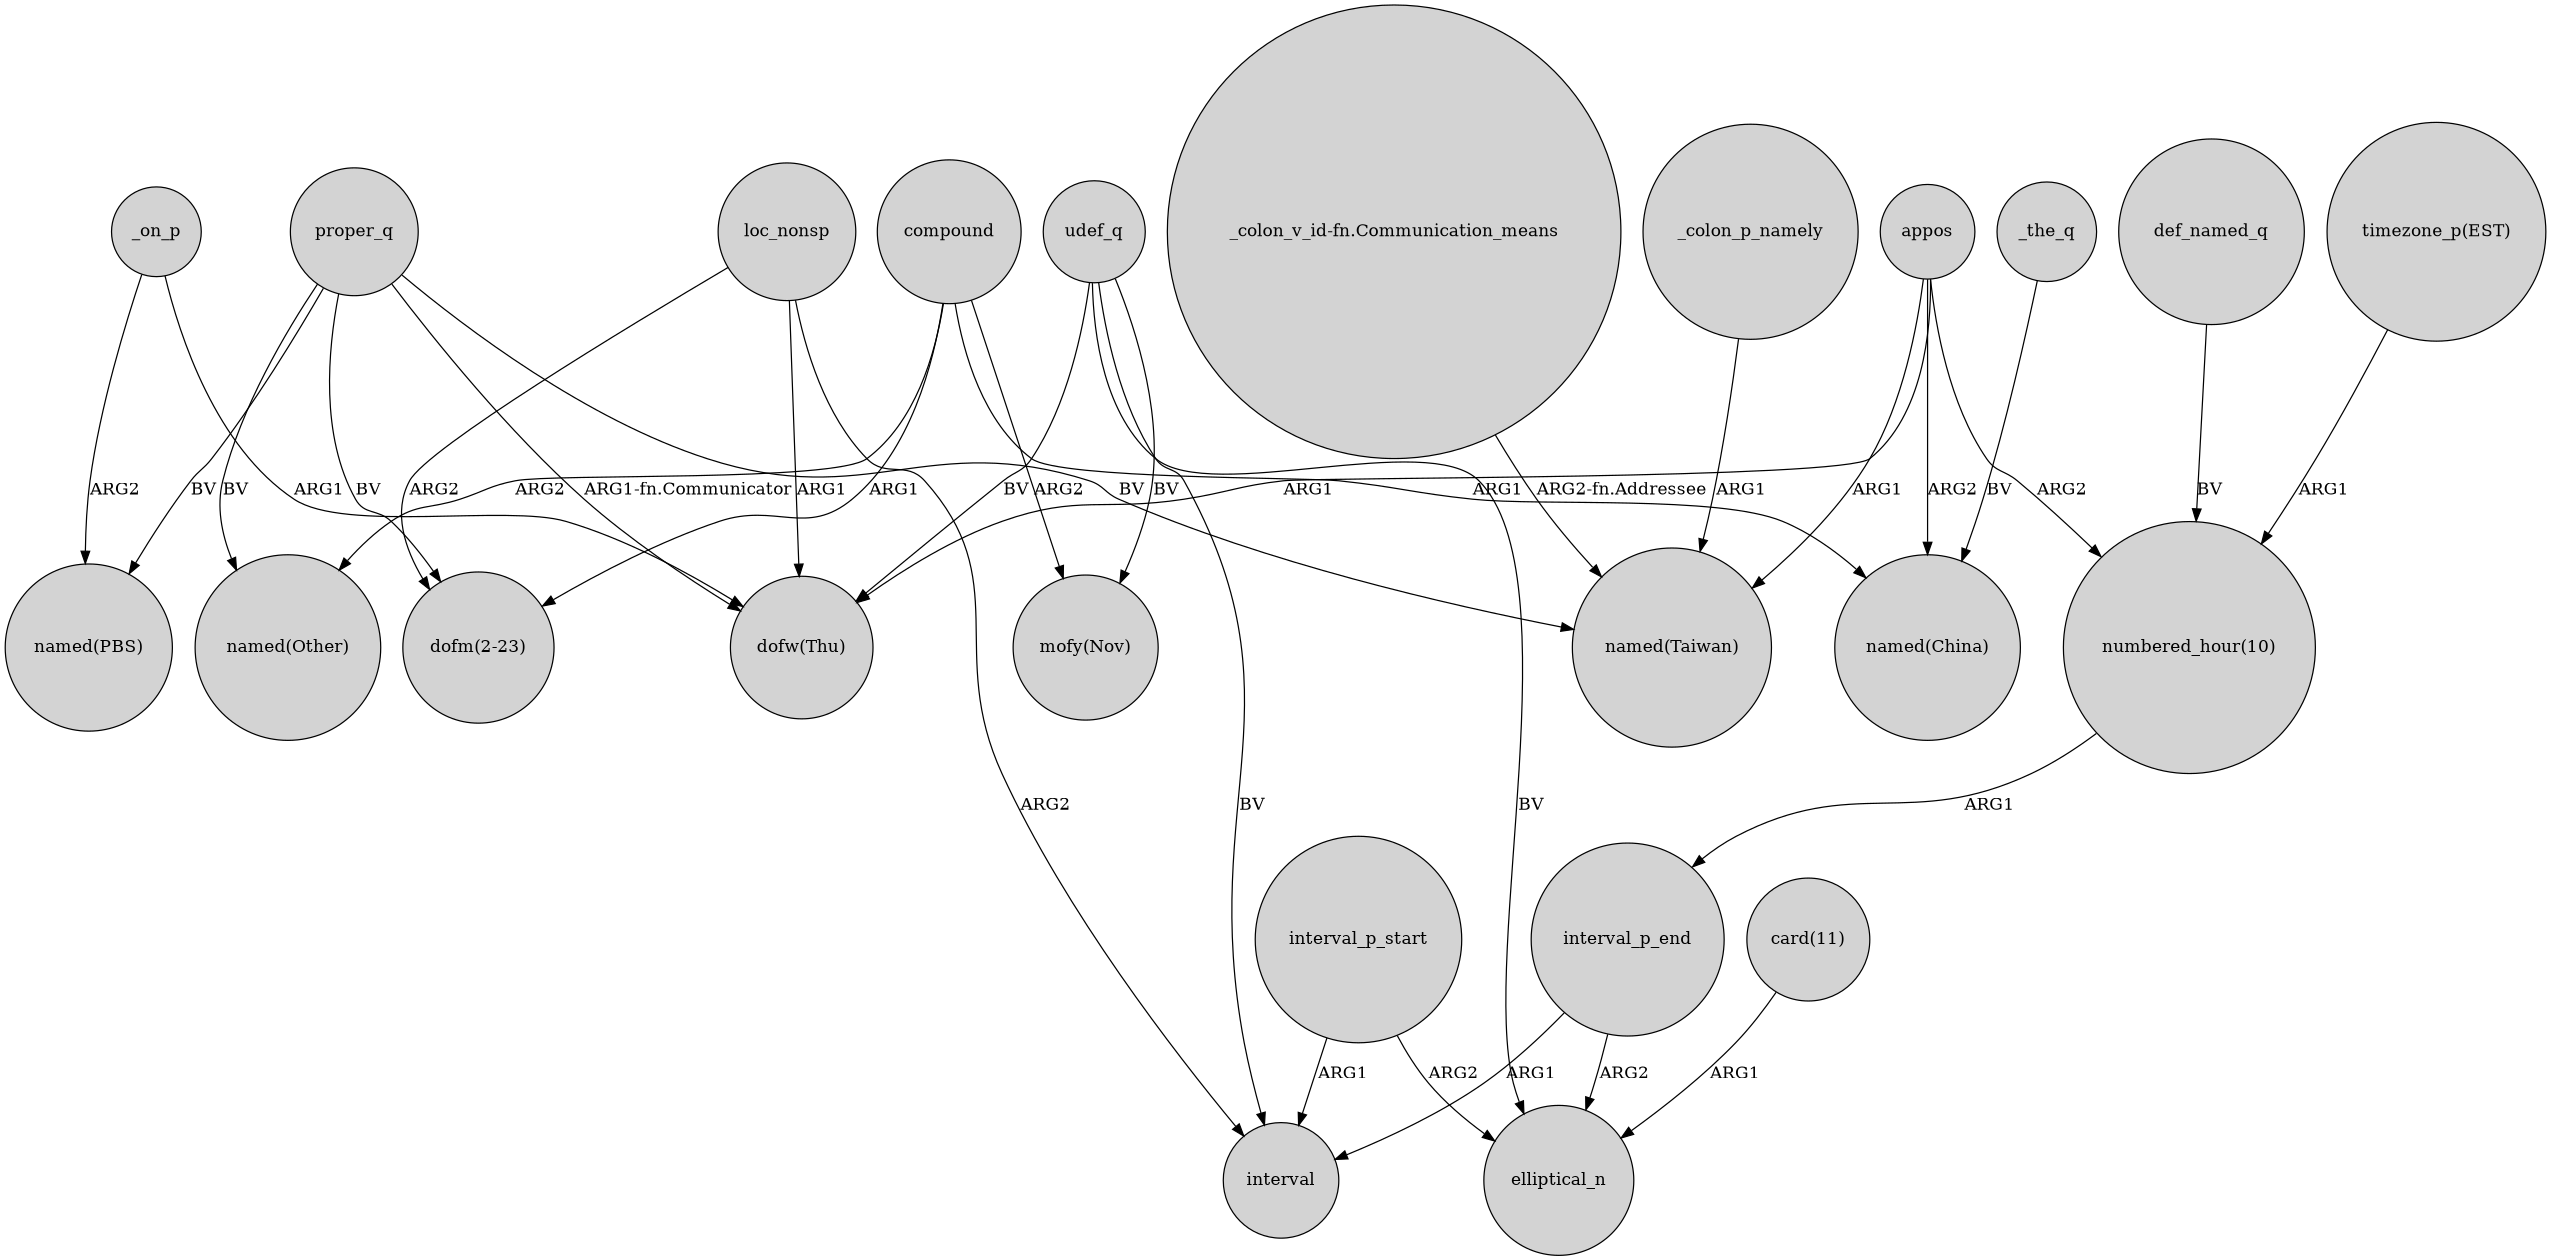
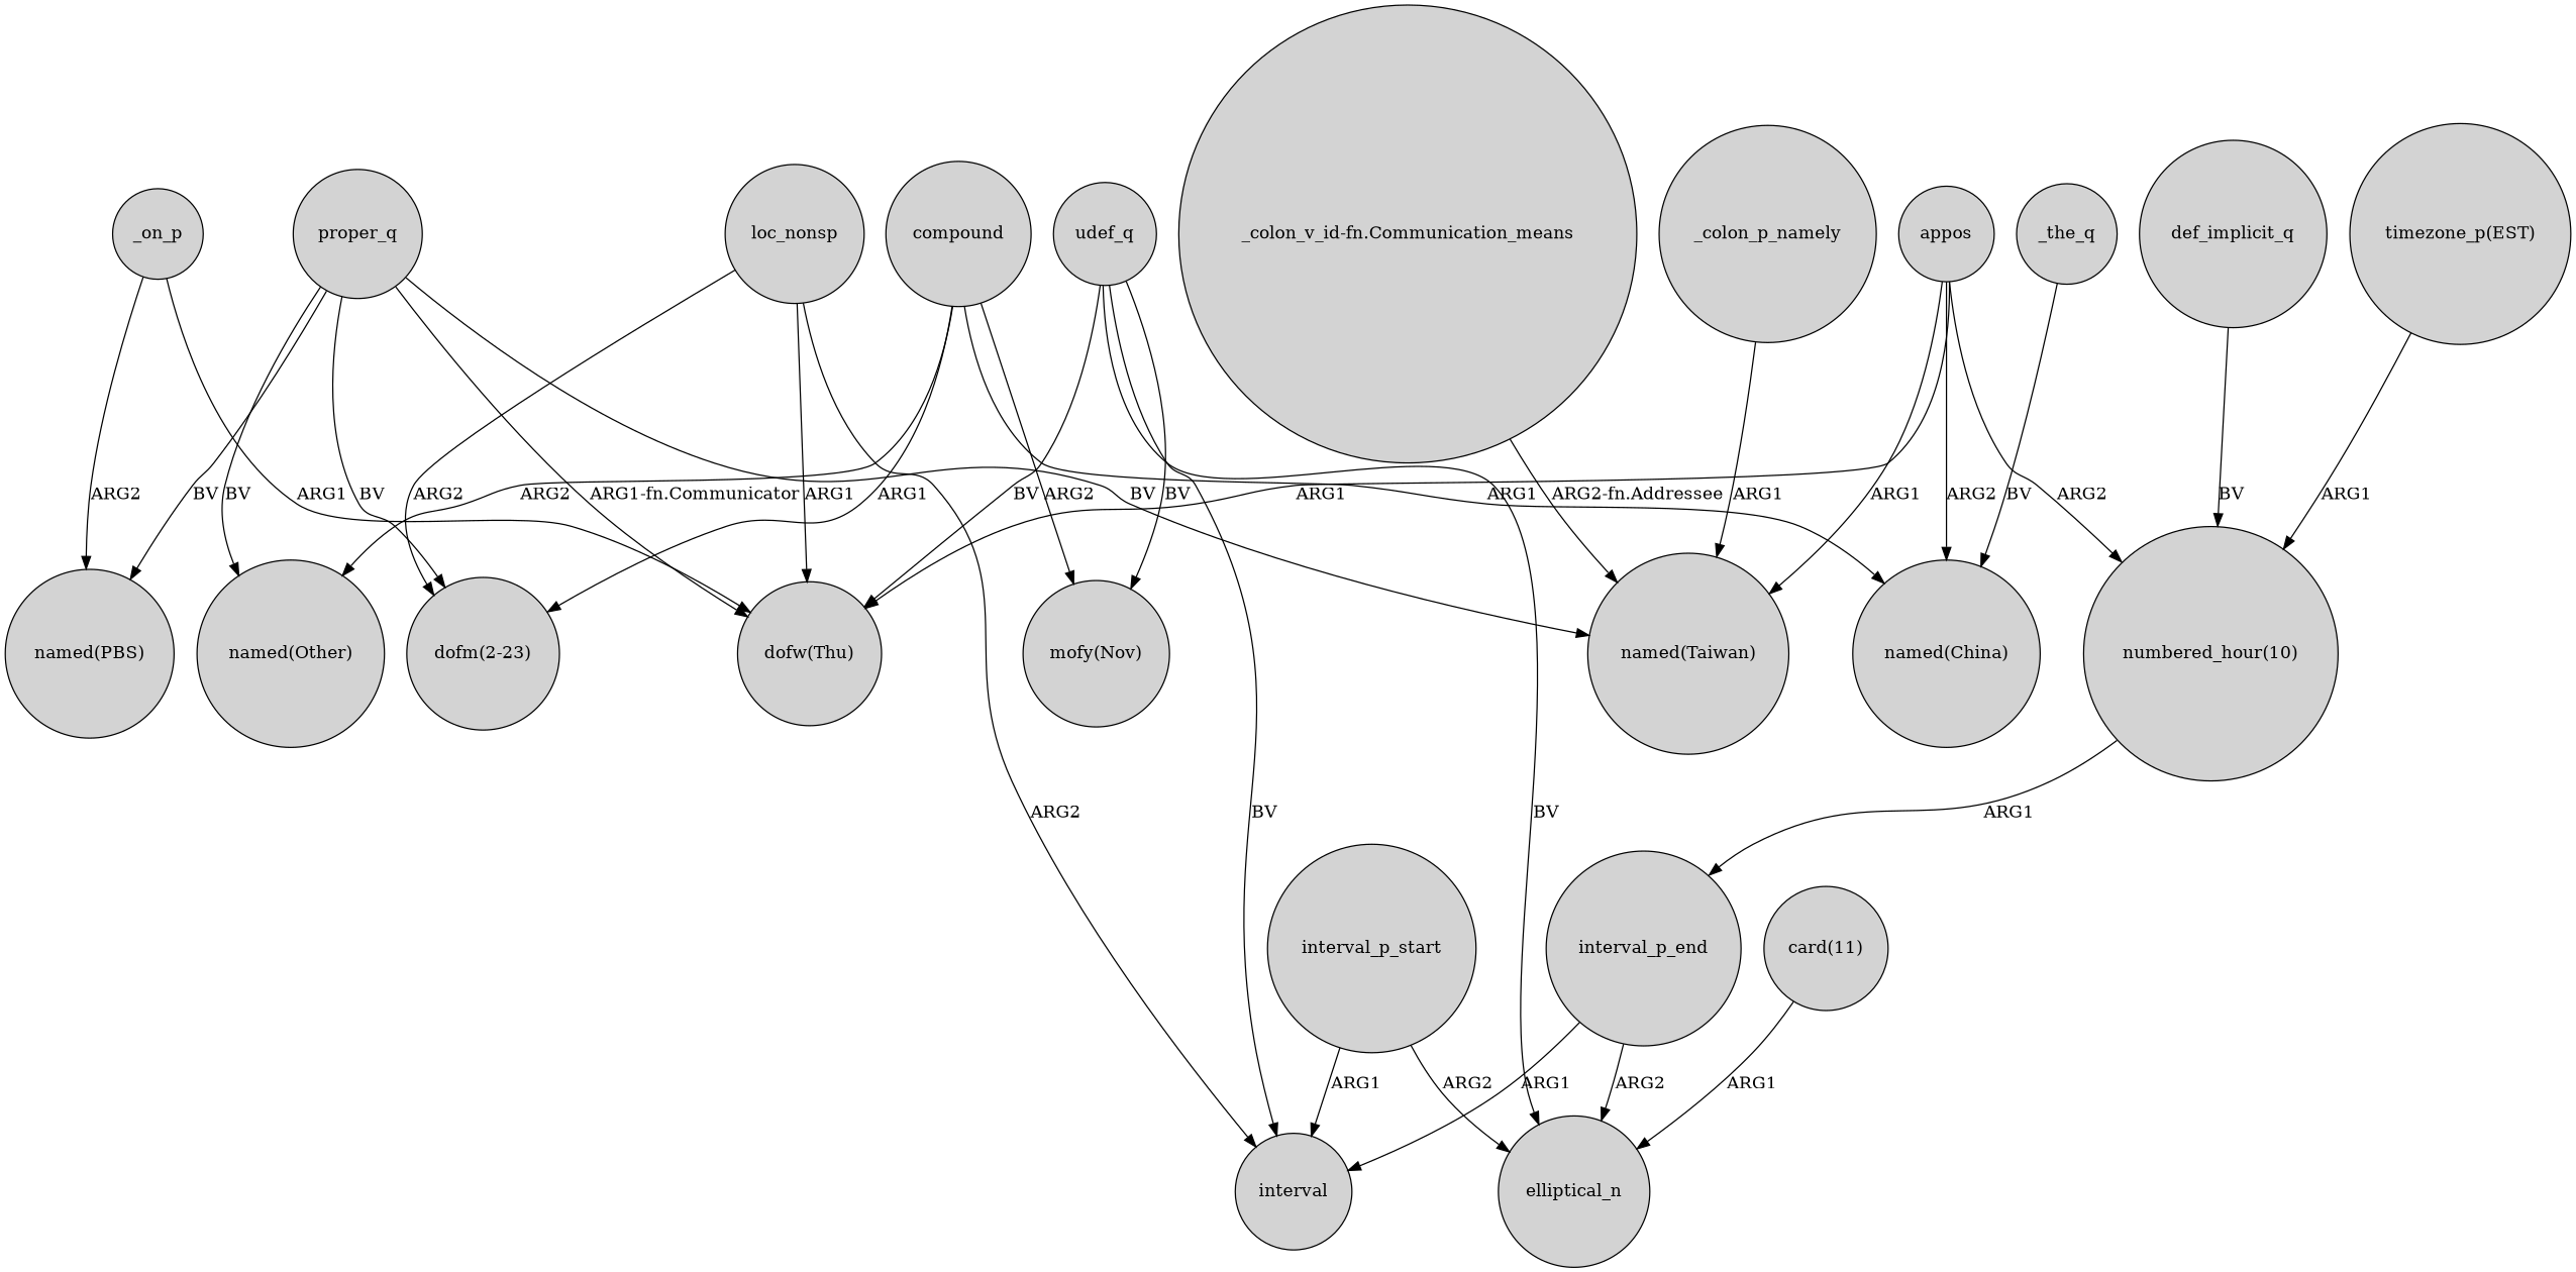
  digraph {
    node [shape=circle style=filled]
    _on_p
    "named(PBS)"
    "dofw(Thu)"
    proper_q
    "named(Taiwan)"
    "dofm(2-23)"
    "named(Other)"
    loc_nonsp
    interval
    interval_p_end
    elliptical_n
    appos
    "numbered_hour(10)"
    "named(China)"
    "_colon_v_id-fn.Communication_means"
    interval_p_start
    udef_q
    "mofy(Nov)"
    "timezone_p(EST)"
    "card(11)"
    compound
    _colon_p_namely
    _the_q
-   def_implicit_q [label=def_named_q]
+   def_implicit_q
    _on_p -> "named(PBS)" [label=ARG2]
    _on_p -> "dofw(Thu)" [label=ARG1]
    proper_q -> "named(PBS)" [label=BV]
    proper_q -> "dofw(Thu)" [label="ARG1-fn.Communicator"]
    proper_q -> "named(Taiwan)" [label=BV]
    proper_q -> "dofm(2-23)" [label=BV]
    proper_q -> "named(Other)" [label=BV]
    loc_nonsp -> "dofw(Thu)" [label=ARG1]
    loc_nonsp -> "dofm(2-23)" [label=ARG2]
    loc_nonsp -> interval [label=ARG2]
    interval_p_end -> interval [label=ARG1]
    interval_p_end -> elliptical_n [label=ARG2]
    appos -> "dofw(Thu)" [label=ARG1]
    appos -> "named(Taiwan)" [label=ARG1]
    appos -> "numbered_hour(10)" [label=ARG2]
    appos -> "named(China)" [label=ARG2]
    "numbered_hour(10)" -> interval_p_end [label=ARG1]
    "_colon_v_id-fn.Communication_means" -> "named(Taiwan)" [label="ARG2-fn.Addressee"]
    interval_p_start -> interval [label=ARG1]
    interval_p_start -> elliptical_n [label=ARG2]
    udef_q -> "dofw(Thu)" [label=BV]
    udef_q -> interval [label=BV]
    udef_q -> elliptical_n [label=BV]
    udef_q -> "mofy(Nov)" [label=BV]
    "timezone_p(EST)" -> "numbered_hour(10)" [label=ARG1]
    "card(11)" -> elliptical_n [label=ARG1]
    compound -> "dofm(2-23)" [label=ARG1]
    compound -> "named(Other)" [label=ARG2]
    compound -> "named(China)" [label=ARG1]
    compound -> "mofy(Nov)" [label=ARG2]
    _colon_p_namely -> "named(Taiwan)" [label=ARG1]
    _the_q -> "named(China)" [label=BV]
    def_implicit_q -> "numbered_hour(10)" [label=BV]
  }
